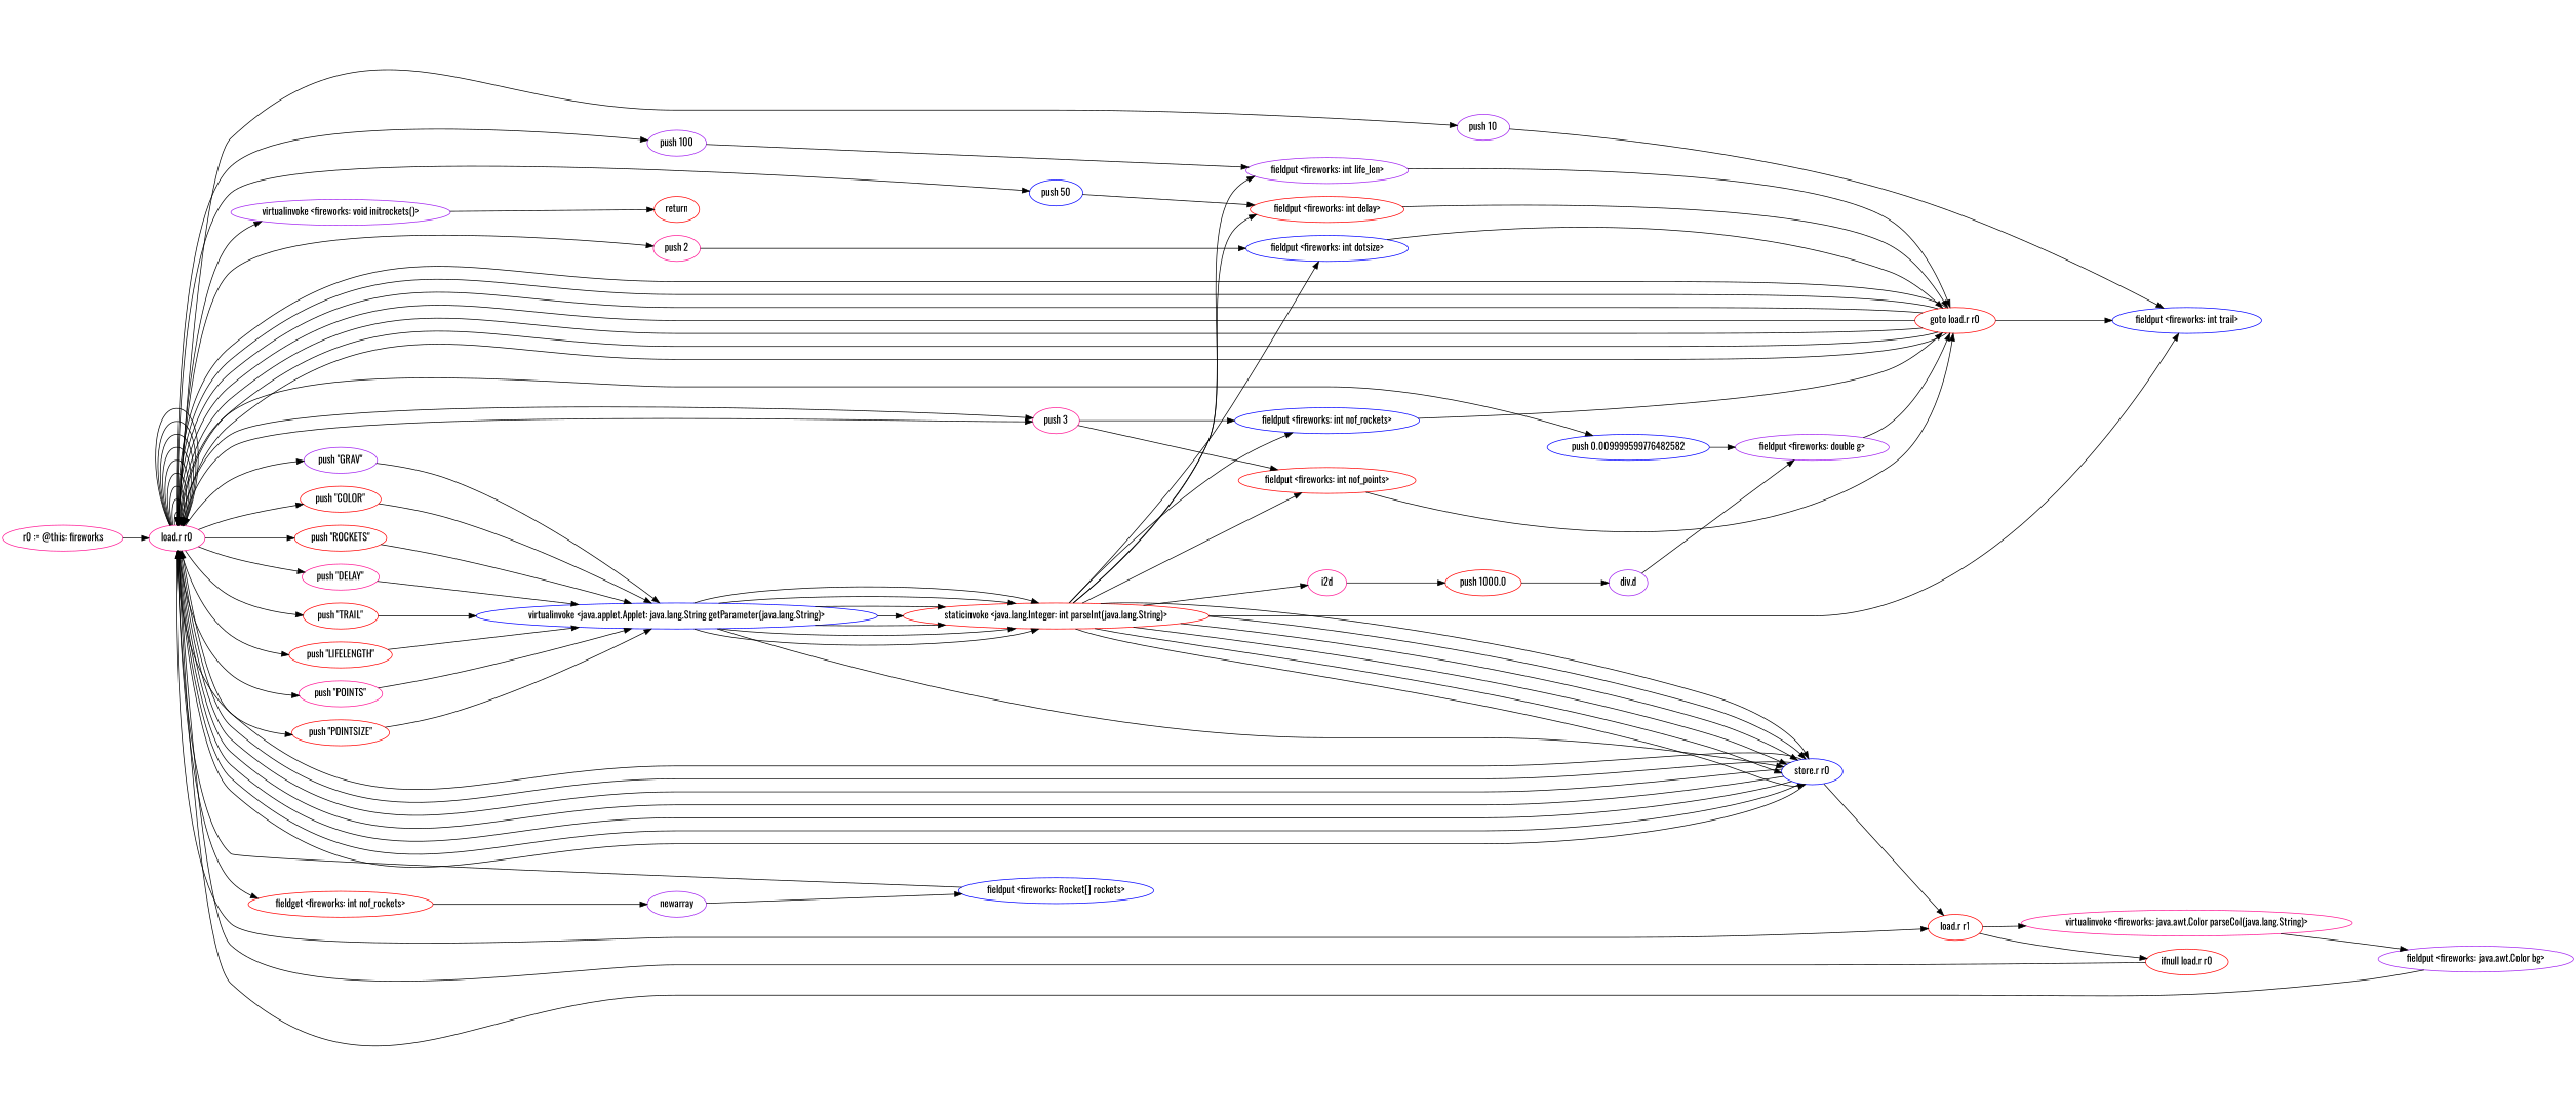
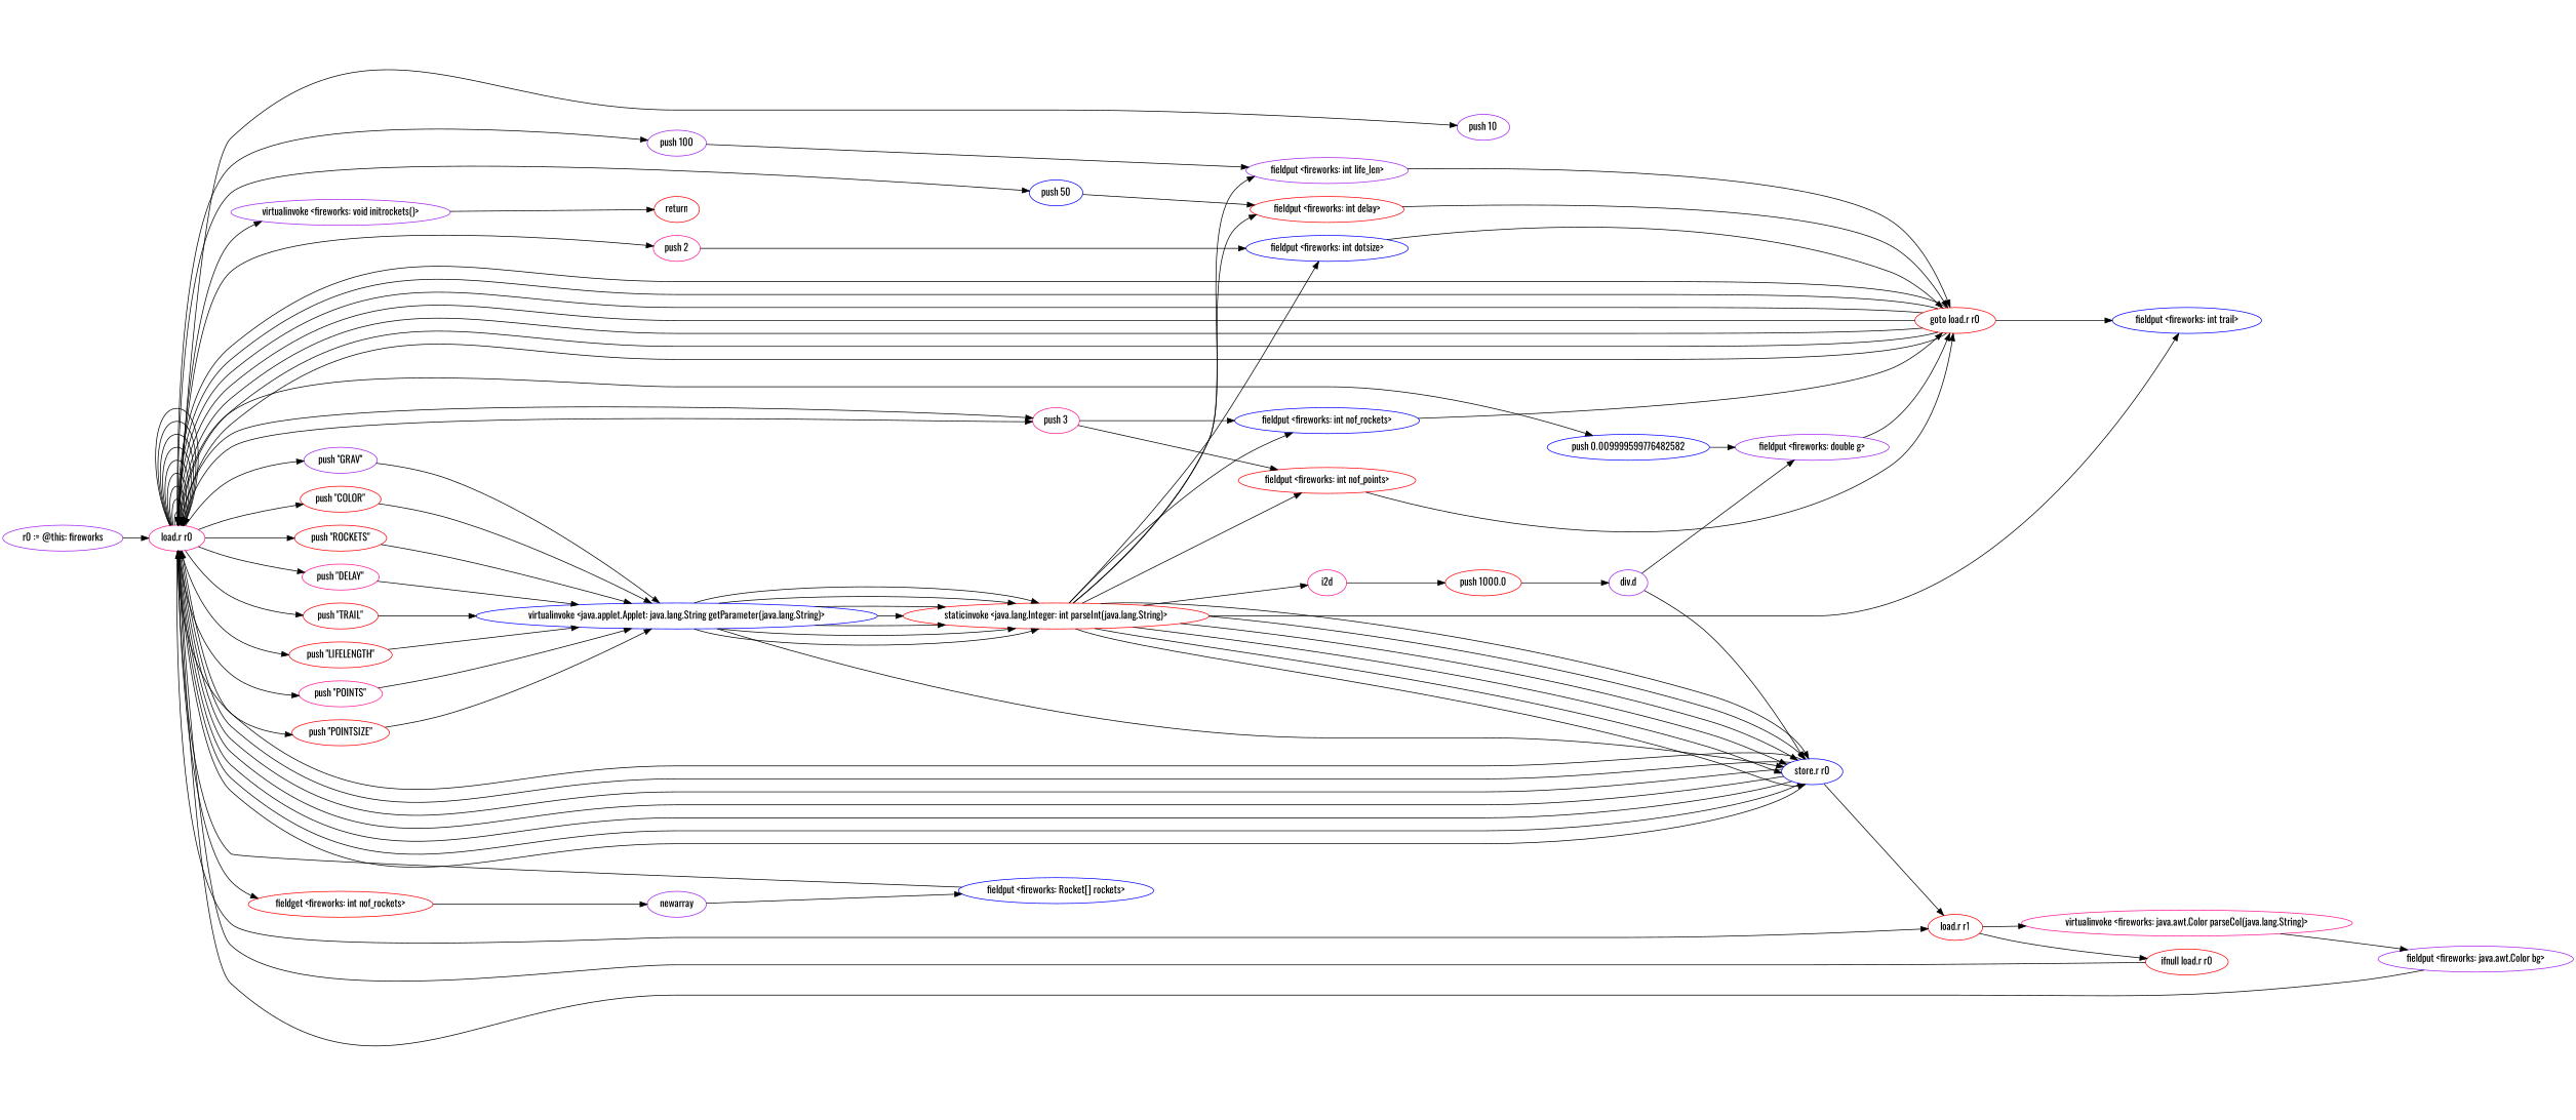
  digraph {
    fontname=Oswald
    rankdir=LR
    node [color=red fontname=Oswald]
    edge [fontname=Oswald]
-   "r0 := @this: fireworks" [color=deeppink]
+   "r0 := @this: fireworks" [color=purple]
    "load.r r0" [color=deeppink]
    "push \"ROCKETS\""
    "push \"DELAY\"" [color=deeppink]
    "push \"TRAIL\""
    "push \"LIFELENGTH\""
    "push \"POINTS\"" [color=deeppink]
    "push \"POINTSIZE\""
    "push \"GRAV\"" [color=purple]
    "push \"COLOR\""
    "load.r r1"
    "fieldget <fireworks: int nof_rockets>"
    "virtualinvoke <fireworks: void initrockets()>" [color=purple]
    n14 [color=blue label="push 0.009999599776482582"]
    "push 2" [color=deeppink]
    "push 3" [color=deeppink]
    "push 100" [color=purple]
    "push 10" [color=purple]
    "push 50" [color=blue]
    "virtualinvoke <java.applet.Applet: java.lang.String getParameter(java.lang.String)>" [color=blue]
    "ifnull load.r r0"
    "virtualinvoke <fireworks: java.awt.Color parseCol(java.lang.String)>" [color=deeppink]
    newarray [color=purple]
    return
    "fieldput <fireworks: double g>" [color=purple]
    "fieldput <fireworks: int dotsize>" [color=blue]
    "fieldput <fireworks: int nof_rockets>" [color=blue]
    "fieldput <fireworks: int nof_points>"
    "fieldput <fireworks: int life_len>" [color=purple]
    "fieldput <fireworks: int trail>" [color=blue]
    "fieldput <fireworks: int delay>"
    "staticinvoke <java.lang.Integer: int parseInt(java.lang.String)>"
    n33 [color=blue label="store.r r0"]
    i2d [color=deeppink]
    "goto load.r r0"
    "push 1000.0"
    "div.d" [color=purple]
    "fieldput <fireworks: java.awt.Color bg>" [color=purple]
    "fieldput <fireworks: Rocket[] rockets>" [color=blue]
    "r0 := @this: fireworks" -> "load.r r0"
    "load.r r0" -> "load.r r0"
    "load.r r0" -> "load.r r0"
    "load.r r0" -> "load.r r0"
    "load.r r0" -> "load.r r0"
    "load.r r0" -> "load.r r0"
    "load.r r0" -> "load.r r0"
    "load.r r0" -> "load.r r0"
    "load.r r0" -> "load.r r0"
    "load.r r0" -> "load.r r0"
    "load.r r0" -> "push \"ROCKETS\""
    "load.r r0" -> "push \"DELAY\""
    "load.r r0" -> "push \"TRAIL\""
    "load.r r0" -> "push \"LIFELENGTH\""
    "load.r r0" -> "push \"POINTS\""
    "load.r r0" -> "push \"POINTSIZE\""
    "load.r r0" -> "push \"GRAV\""
    "load.r r0" -> "push \"COLOR\""
    "load.r r0" -> "load.r r1"
    "load.r r0" -> "fieldget <fireworks: int nof_rockets>"
    "load.r r0" -> "virtualinvoke <fireworks: void initrockets()>"
    "load.r r0" -> n14
    "load.r r0" -> "push 2"
    "load.r r0" -> "push 3"
    "load.r r0" -> "push 3"
    "load.r r0" -> "push 100"
    "load.r r0" -> "push 10"
    "load.r r0" -> "push 50"
    "push \"ROCKETS\"" -> "virtualinvoke <java.applet.Applet: java.lang.String getParameter(java.lang.String)>"
    "push \"DELAY\"" -> "virtualinvoke <java.applet.Applet: java.lang.String getParameter(java.lang.String)>"
    "push \"TRAIL\"" -> "virtualinvoke <java.applet.Applet: java.lang.String getParameter(java.lang.String)>"
    "push \"LIFELENGTH\"" -> "virtualinvoke <java.applet.Applet: java.lang.String getParameter(java.lang.String)>"
    "push \"POINTS\"" -> "virtualinvoke <java.applet.Applet: java.lang.String getParameter(java.lang.String)>"
    "push \"POINTSIZE\"" -> "virtualinvoke <java.applet.Applet: java.lang.String getParameter(java.lang.String)>"
    "push \"GRAV\"" -> "virtualinvoke <java.applet.Applet: java.lang.String getParameter(java.lang.String)>"
    "push \"COLOR\"" -> "virtualinvoke <java.applet.Applet: java.lang.String getParameter(java.lang.String)>"
    "load.r r1" -> "ifnull load.r r0"
    "load.r r1" -> "virtualinvoke <fireworks: java.awt.Color parseCol(java.lang.String)>"
    "fieldget <fireworks: int nof_rockets>" -> newarray
    "virtualinvoke <fireworks: void initrockets()>" -> return
    n14 -> "fieldput <fireworks: double g>"
    "push 2" -> "fieldput <fireworks: int dotsize>"
    "push 3" -> "fieldput <fireworks: int nof_rockets>"
    "push 3" -> "fieldput <fireworks: int nof_points>"
    "push 100" -> "fieldput <fireworks: int life_len>"
-   "push 10" -> "fieldput <fireworks: int trail>"
    "push 50" -> "fieldput <fireworks: int delay>"
    "virtualinvoke <java.applet.Applet: java.lang.String getParameter(java.lang.String)>" -> "staticinvoke <java.lang.Integer: int parseInt(java.lang.String)>"
    "virtualinvoke <java.applet.Applet: java.lang.String getParameter(java.lang.String)>" -> "staticinvoke <java.lang.Integer: int parseInt(java.lang.String)>"
    "virtualinvoke <java.applet.Applet: java.lang.String getParameter(java.lang.String)>" -> "staticinvoke <java.lang.Integer: int parseInt(java.lang.String)>"
    "virtualinvoke <java.applet.Applet: java.lang.String getParameter(java.lang.String)>" -> "staticinvoke <java.lang.Integer: int parseInt(java.lang.String)>"
    "virtualinvoke <java.applet.Applet: java.lang.String getParameter(java.lang.String)>" -> "staticinvoke <java.lang.Integer: int parseInt(java.lang.String)>"
    "virtualinvoke <java.applet.Applet: java.lang.String getParameter(java.lang.String)>" -> "staticinvoke <java.lang.Integer: int parseInt(java.lang.String)>"
    "virtualinvoke <java.applet.Applet: java.lang.String getParameter(java.lang.String)>" -> "staticinvoke <java.lang.Integer: int parseInt(java.lang.String)>"
    "virtualinvoke <java.applet.Applet: java.lang.String getParameter(java.lang.String)>" -> n33
    "ifnull load.r r0" -> "load.r r0"
    "virtualinvoke <fireworks: java.awt.Color parseCol(java.lang.String)>" -> "fieldput <fireworks: java.awt.Color bg>"
    newarray -> "fieldput <fireworks: Rocket[] rockets>"
    "fieldput <fireworks: double g>" -> "goto load.r r0"
    "fieldput <fireworks: int dotsize>" -> "goto load.r r0"
    "fieldput <fireworks: int nof_rockets>" -> "goto load.r r0"
    "fieldput <fireworks: int nof_points>" -> "goto load.r r0"
    "fieldput <fireworks: int life_len>" -> "goto load.r r0"
    "fieldput <fireworks: int delay>" -> "goto load.r r0"
    "staticinvoke <java.lang.Integer: int parseInt(java.lang.String)>" -> "fieldput <fireworks: int dotsize>"
    "staticinvoke <java.lang.Integer: int parseInt(java.lang.String)>" -> "fieldput <fireworks: int nof_rockets>"
    "staticinvoke <java.lang.Integer: int parseInt(java.lang.String)>" -> "fieldput <fireworks: int nof_points>"
    "staticinvoke <java.lang.Integer: int parseInt(java.lang.String)>" -> "fieldput <fireworks: int life_len>"
    "staticinvoke <java.lang.Integer: int parseInt(java.lang.String)>" -> "fieldput <fireworks: int trail>"
    "staticinvoke <java.lang.Integer: int parseInt(java.lang.String)>" -> "fieldput <fireworks: int delay>"
    "staticinvoke <java.lang.Integer: int parseInt(java.lang.String)>" -> n33
    "staticinvoke <java.lang.Integer: int parseInt(java.lang.String)>" -> n33
    "staticinvoke <java.lang.Integer: int parseInt(java.lang.String)>" -> n33
    "staticinvoke <java.lang.Integer: int parseInt(java.lang.String)>" -> n33
    "staticinvoke <java.lang.Integer: int parseInt(java.lang.String)>" -> n33
    "staticinvoke <java.lang.Integer: int parseInt(java.lang.String)>" -> n33
    "staticinvoke <java.lang.Integer: int parseInt(java.lang.String)>" -> i2d
    n33 -> "load.r r0"
    n33 -> "load.r r0"
    n33 -> "load.r r0"
    n33 -> "load.r r0"
    n33 -> "load.r r0"
    n33 -> "load.r r0"
    n33 -> "load.r r0"
    n33 -> "load.r r1"
    i2d -> "push 1000.0"
    "goto load.r r0" -> "load.r r0"
    "goto load.r r0" -> "load.r r0"
    "goto load.r r0" -> "load.r r0"
    "goto load.r r0" -> "load.r r0"
    "goto load.r r0" -> "load.r r0"
    "goto load.r r0" -> "load.r r0"
    "goto load.r r0" -> "load.r r0"
    "goto load.r r0" -> "fieldput <fireworks: int trail>"
    "push 1000.0" -> "div.d"
    "div.d" -> "fieldput <fireworks: double g>"
+   "div.d" -> n33
    "fieldput <fireworks: java.awt.Color bg>" -> "load.r r0"
    "fieldput <fireworks: Rocket[] rockets>" -> "load.r r0"
  }
